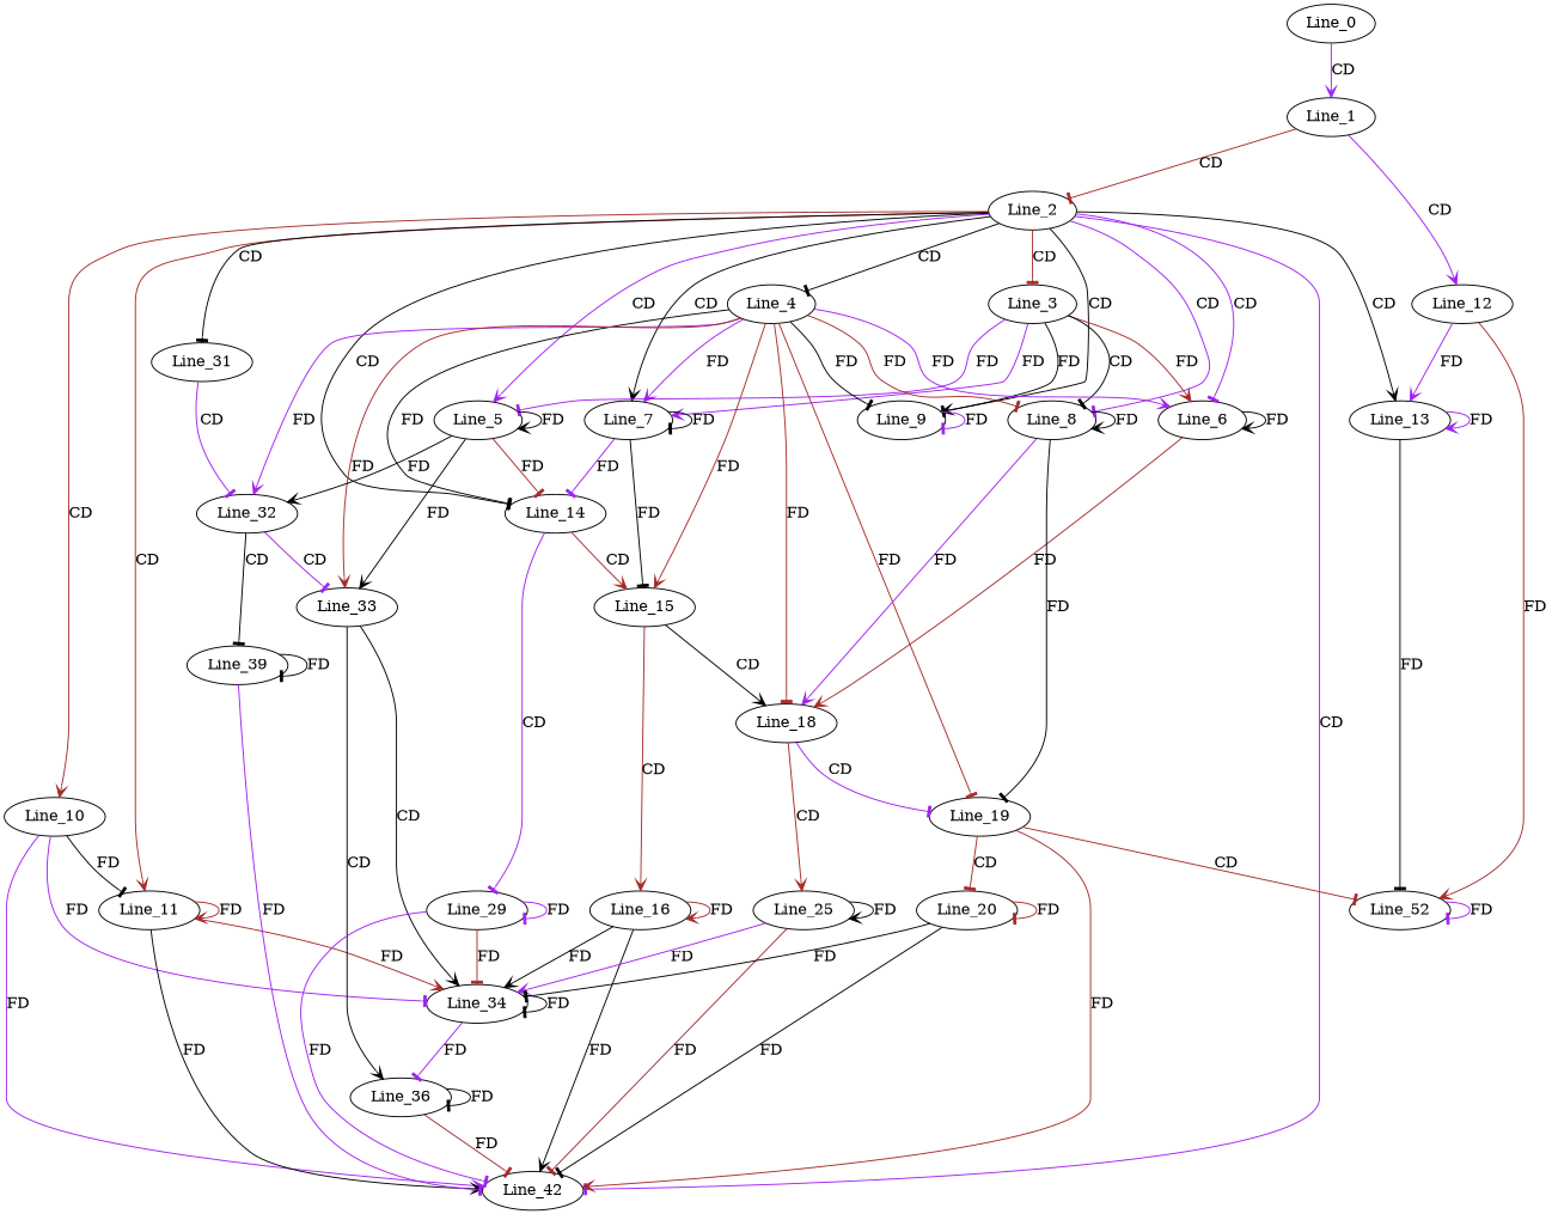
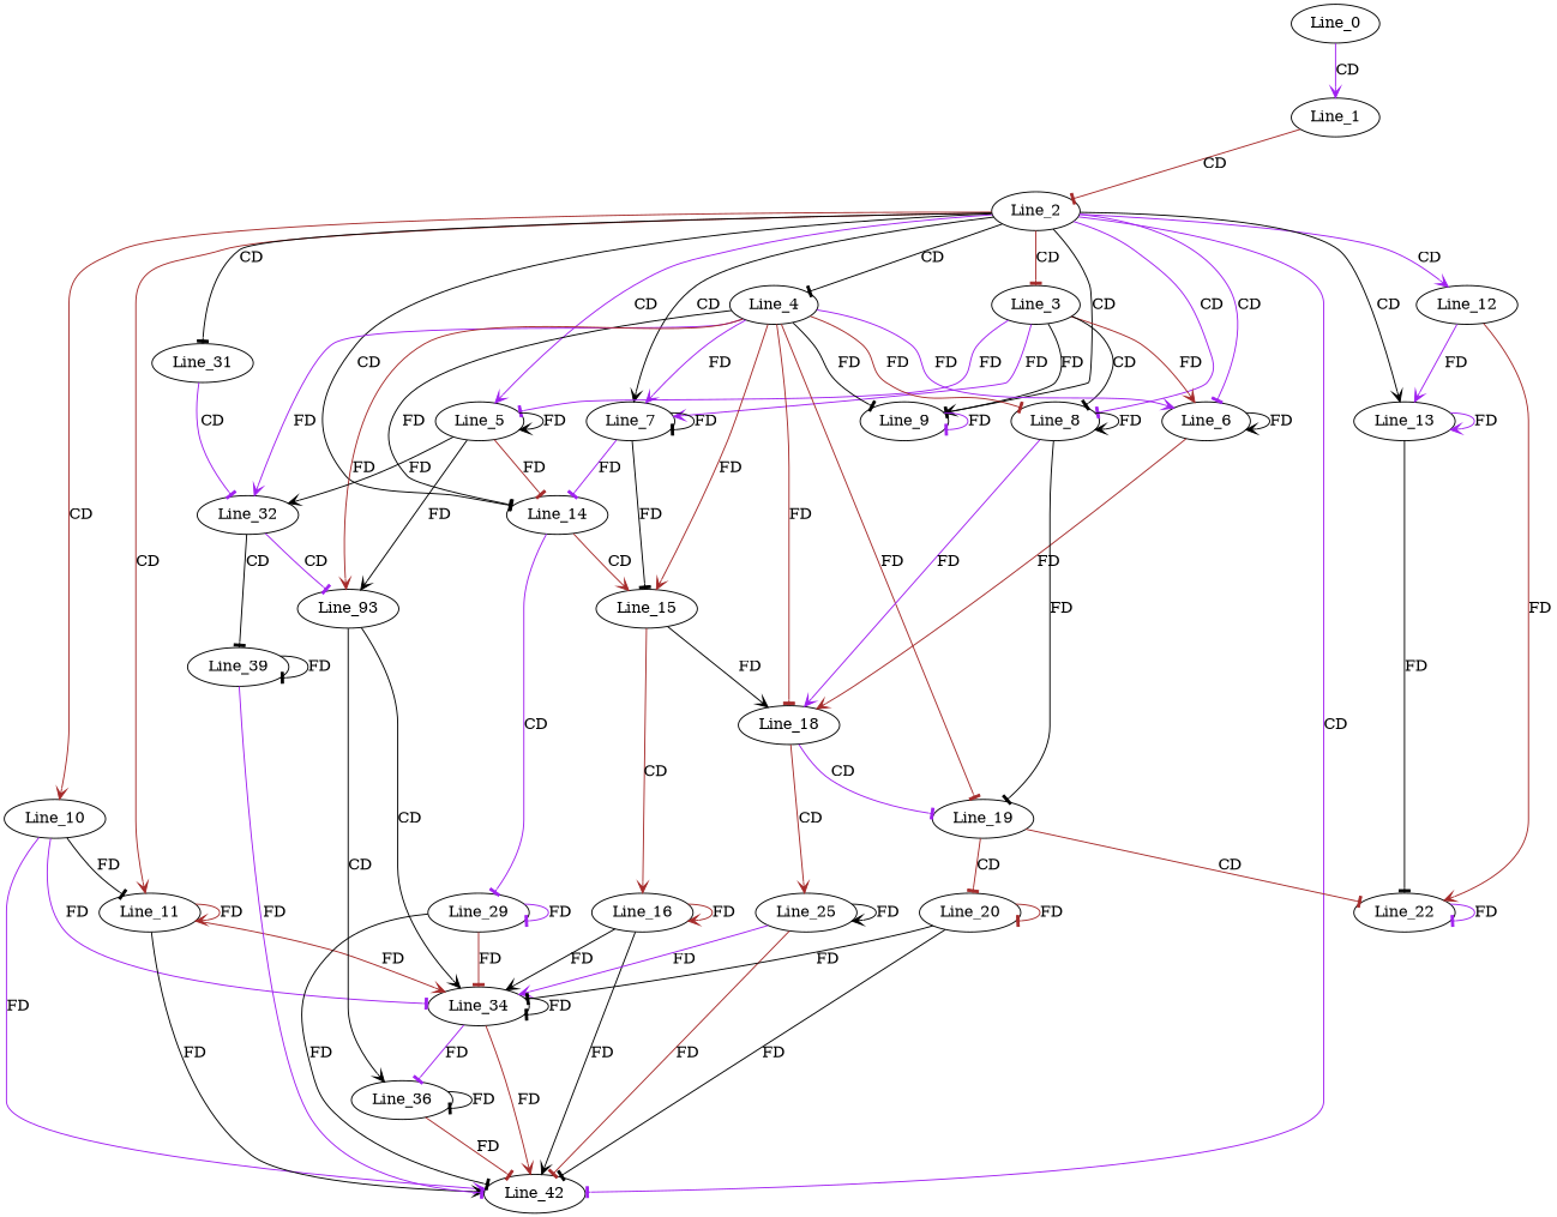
  digraph {
    edge [arrowhead=tee color=black]
    Line_0
    Line_1
    Line_2
    Line_3
    Line_4
    Line_5
    Line_6
    Line_7
    Line_8
    Line_9
    Line_10
    Line_11
    Line_12
    Line_13
    Line_14
    Line_31
    Line_42
    Line_15
    Line_18
    Line_19
    Line_32
-   Line_33
+   Line_33 [label=Line_93]
    Line_34
-   Line_22 [label=Line_52]
+   Line_22
    Line_29
    Line_16
    Line_25
    Line_20
    Line_39
    Line_36
    Line_0 -> Line_1 [arrowhead=vee color=purple label=CD]
    Line_1 -> Line_2 [color=brown label=CD]
    Line_2 -> Line_3 [color=brown label=CD]
    Line_2 -> Line_4 [label=CD]
    Line_2 -> Line_5 [arrowhead=vee color=purple label=CD]
    Line_2 -> Line_6 [color=purple label=CD]
    Line_2 -> Line_7 [arrowhead=vee label=CD]
    Line_2 -> Line_8 [color=purple label=CD]
    Line_2 -> Line_9 [arrowhead=vee label=CD]
    Line_2 -> Line_10 [arrowhead=vee color=brown label=CD]
    Line_2 -> Line_11 [arrowhead=vee color=brown label=CD]
-   Line_1 -> Line_12 [arrowhead=vee color=purple label=CD]
+   Line_2 -> Line_12 [arrowhead=vee color=purple label=CD]
    Line_2 -> Line_13 [arrowhead=vee label=CD]
    Line_2 -> Line_14 [label=CD]
    Line_2 -> Line_31 [label=CD]
    Line_2 -> Line_42 [color=purple label=CD]
    Line_3 -> Line_5 [color=purple label=FD]
    Line_3 -> Line_6 [arrowhead=vee color=brown label=FD]
    Line_3 -> Line_7 [arrowhead=vee color=purple label=FD]
    Line_3 -> Line_8 [label=CD]
    Line_3 -> Line_9 [label=FD]
    Line_4 -> Line_6 [arrowhead=vee color=purple label=FD]
    Line_4 -> Line_7 [arrowhead=vee color=purple label=FD]
    Line_4 -> Line_8 [color=brown label=FD]
    Line_4 -> Line_9 [label=FD]
    Line_4 -> Line_14 [label=FD]
    Line_4 -> Line_15 [arrowhead=vee color=brown label=FD]
    Line_4 -> Line_18 [color=brown label=FD]
    Line_4 -> Line_19 [color=brown label=FD]
    Line_4 -> Line_32 [arrowhead=vee color=purple label=FD]
    Line_4 -> Line_33 [arrowhead=vee color=brown label=FD]
    Line_5 -> Line_5 [arrowhead=vee label=FD]
    Line_5 -> Line_14 [color=brown label=FD]
    Line_5 -> Line_32 [arrowhead=vee label=FD]
    Line_5 -> Line_33 [arrowhead=vee label=FD]
    Line_6 -> Line_6 [arrowhead=vee label=FD]
    Line_6 -> Line_18 [arrowhead=vee color=brown label=FD]
    Line_7 -> Line_7 [label=FD]
    Line_7 -> Line_14 [color=purple label=FD]
    Line_7 -> Line_15 [label=FD]
    Line_8 -> Line_8 [arrowhead=vee label=FD]
    Line_8 -> Line_18 [arrowhead=vee color=purple label=FD]
    Line_8 -> Line_19 [label=FD]
    Line_9 -> Line_9 [color=purple label=FD]
    Line_10 -> Line_11 [label=FD]
    Line_10 -> Line_42 [arrowhead=vee color=purple label=FD]
    Line_10 -> Line_34 [color=purple label=FD]
    Line_11 -> Line_11 [arrowhead=vee color=brown label=FD]
    Line_11 -> Line_42 [arrowhead=vee label=FD]
    Line_11 -> Line_34 [arrowhead=vee color=brown label=FD]
    Line_12 -> Line_13 [arrowhead=vee color=purple label=FD]
    Line_12 -> Line_22 [arrowhead=vee color=brown label=FD]
    Line_13 -> Line_13 [arrowhead=vee color=purple label=FD]
    Line_13 -> Line_22 [label=FD]
    Line_14 -> Line_15 [arrowhead=vee color=brown label=CD]
    Line_14 -> Line_29 [color=purple label=CD]
    Line_31 -> Line_32 [color=purple label=CD]
-   Line_15 -> Line_18 [arrowhead=vee label=CD]
+   Line_15 -> Line_18 [arrowhead=vee label=FD]
    Line_15 -> Line_16 [arrowhead=vee color=brown label=CD]
    Line_18 -> Line_19 [color=purple label=CD]
    Line_18 -> Line_25 [arrowhead=vee color=brown label=CD]
    Line_19 -> Line_22 [color=brown label=CD]
    Line_19 -> Line_20 [color=brown label=CD]
    Line_32 -> Line_33 [color=purple label=CD]
    Line_32 -> Line_39 [label=CD]
    Line_33 -> Line_34 [arrowhead=vee label=CD]
    Line_33 -> Line_36 [arrowhead=vee label=CD]
-   Line_19 -> Line_42 [arrowhead=vee color=brown label=FD]
+   Line_34 -> Line_42 [arrowhead=vee color=brown label=FD]
    Line_34 -> Line_34 [label=FD]
    Line_34 -> Line_36 [color=purple label=FD]
    Line_22 -> Line_22 [color=purple label=FD]
-   Line_29 -> Line_42 [color=purple label=FD]
+   Line_29 -> Line_42 [label=FD]
    Line_29 -> Line_34 [color=brown label=FD]
    Line_29 -> Line_29 [color=purple label=FD]
    Line_16 -> Line_42 [arrowhead=vee label=FD]
    Line_16 -> Line_34 [arrowhead=vee label=FD]
    Line_16 -> Line_16 [arrowhead=vee color=brown label=FD]
    Line_25 -> Line_42 [color=brown label=FD]
    Line_25 -> Line_34 [arrowhead=vee color=purple label=FD]
    Line_25 -> Line_25 [arrowhead=vee label=FD]
    Line_20 -> Line_42 [label=FD]
    Line_20 -> Line_34 [label=FD]
    Line_20 -> Line_20 [color=brown label=FD]
    Line_39 -> Line_42 [color=purple label=FD]
    Line_39 -> Line_39 [label=FD]
    Line_36 -> Line_42 [color=brown label=FD]
    Line_36 -> Line_36 [label=FD]
  }
